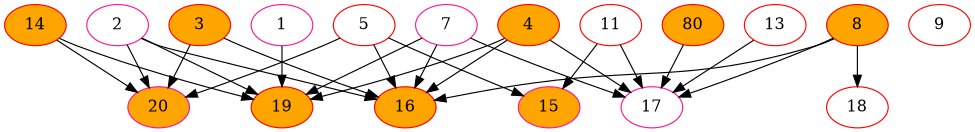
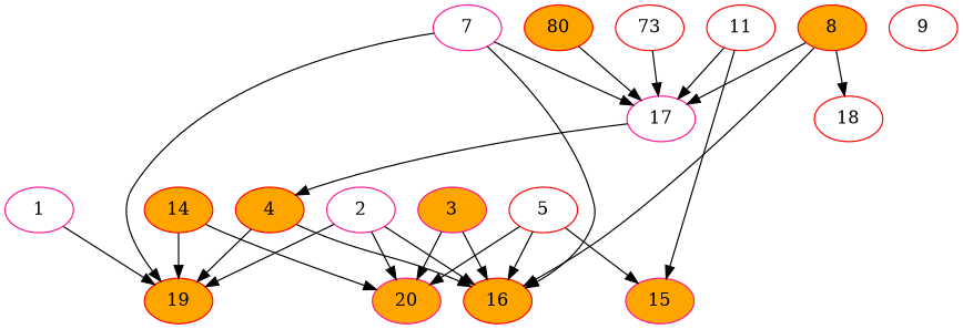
  digraph {
    node [alpha=0.16 color=red fillcolor=white style=filled]
    1 [alpha=0.10 color=deeppink expect_size=14710784]
    19 [expect_size=19185664 fillcolor=orange]
    2 [alpha=0.09 color=deeppink expect_size=28428288]
    16 [alpha=0.19 expect_size=32054272 fillcolor=orange]
    20 [alpha=0.10 color=deeppink expect_size=9967616 fillcolor=orange]
-   3 [alpha=0.03 expect_size=44868608 fillcolor=orange]
+   3 [alpha=0.03 color=deeppink expect_size=44868608 fillcolor=orange]
    4 [alpha=0.18 expect_size=38524928 fillcolor=orange]
    17 [alpha=0.01 color=deeppink expect_size=34708480]
    5 [alpha=0.05 expect_size=48983040]
    15 [alpha=0.07 color=deeppink expect_size=19909632 fillcolor=orange]
    7 [color=deeppink expect_size=18989056]
    8 [alpha=0.18 expect_size=21993472 fillcolor=orange]
    18 [alpha=0.12 expect_size=24440832]
    9 [expect_size=17275904]
    n15 [alpha=0.09 expect_size=38420480 fillcolor=orange label=80]
    11 [alpha=0.15 expect_size=19729408]
-   13 [alpha=0.04 expect_size=16926720]
+   13 [alpha=0.04 expect_size=16926720 label=73]
    14 [alpha=0.14 expect_size=24261632 fillcolor=orange]
    1 -> 19
    2 -> 19
    2 -> 16
    2 -> 20
    3 -> 16
    3 -> 20
    4 -> 19
    4 -> 16
-   4 -> 17
+   17 -> 4
    5 -> 16
    5 -> 20
    5 -> 15
    7 -> 19
    7 -> 16
    7 -> 17
    8 -> 16
    8 -> 17
    8 -> 18
    n15 -> 17
    11 -> 17
    11 -> 15
    13 -> 17
    14 -> 19
    14 -> 20
  }
